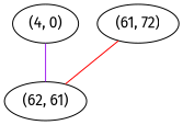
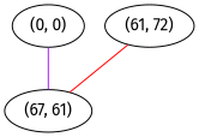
  graph {
    fontname="Fira Sans"
    node [fontname="Fira Sans"]
    edge [fontname="Fira Sans"]
-   "(0, 0)" [label="(4, 0)"]
-   "(62, 61)"
+   "(0, 0)"
+   "(62, 61)" [label="(67, 61)"]
    n3 [label="(61, 72)"]
    "(0, 0)" -- "(62, 61)" [color=purple weight=4]
    n3 -- "(62, 61)" [color=red weight=1]
  }
